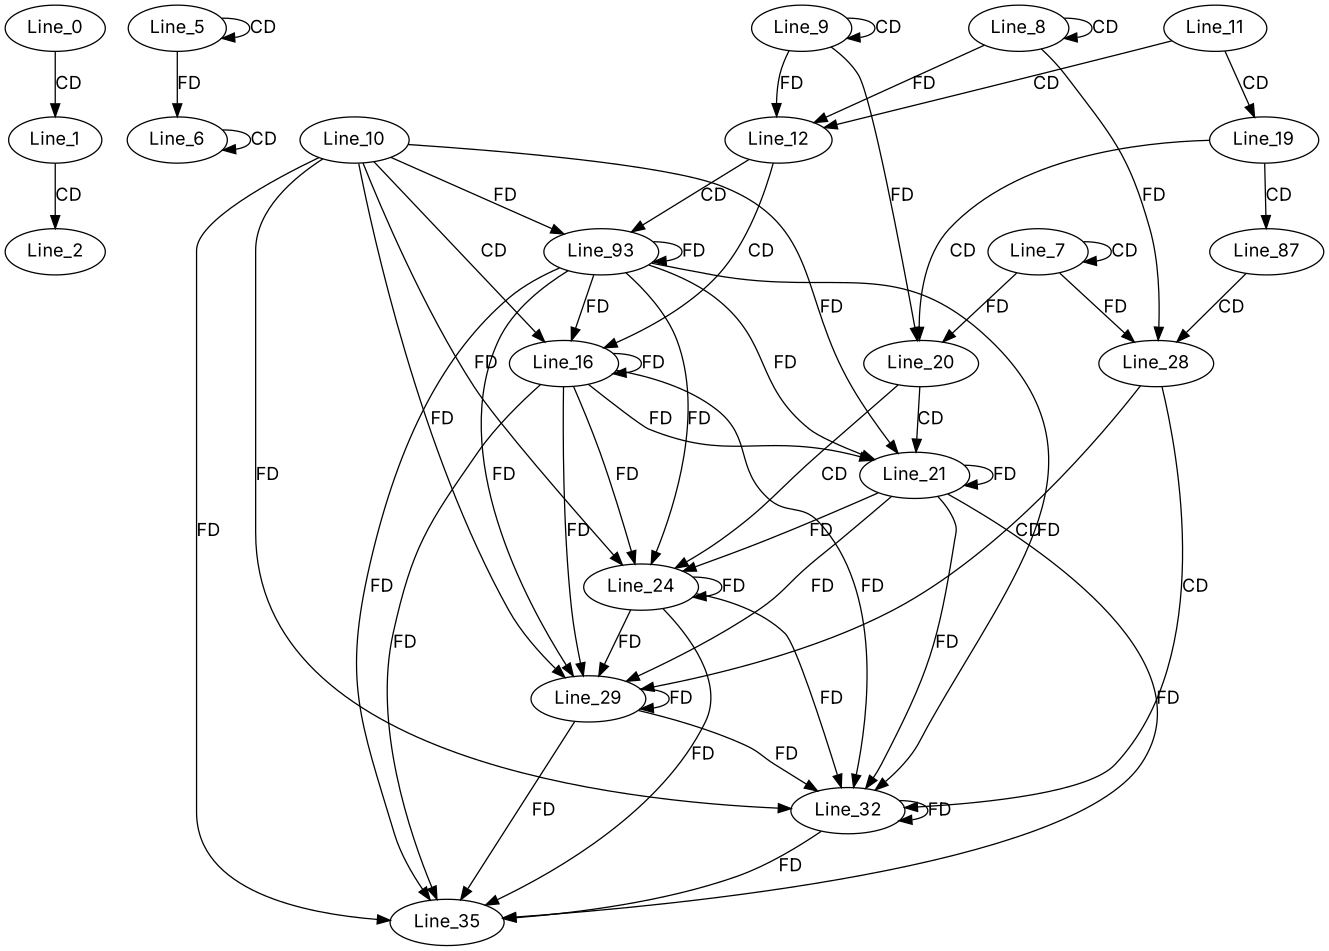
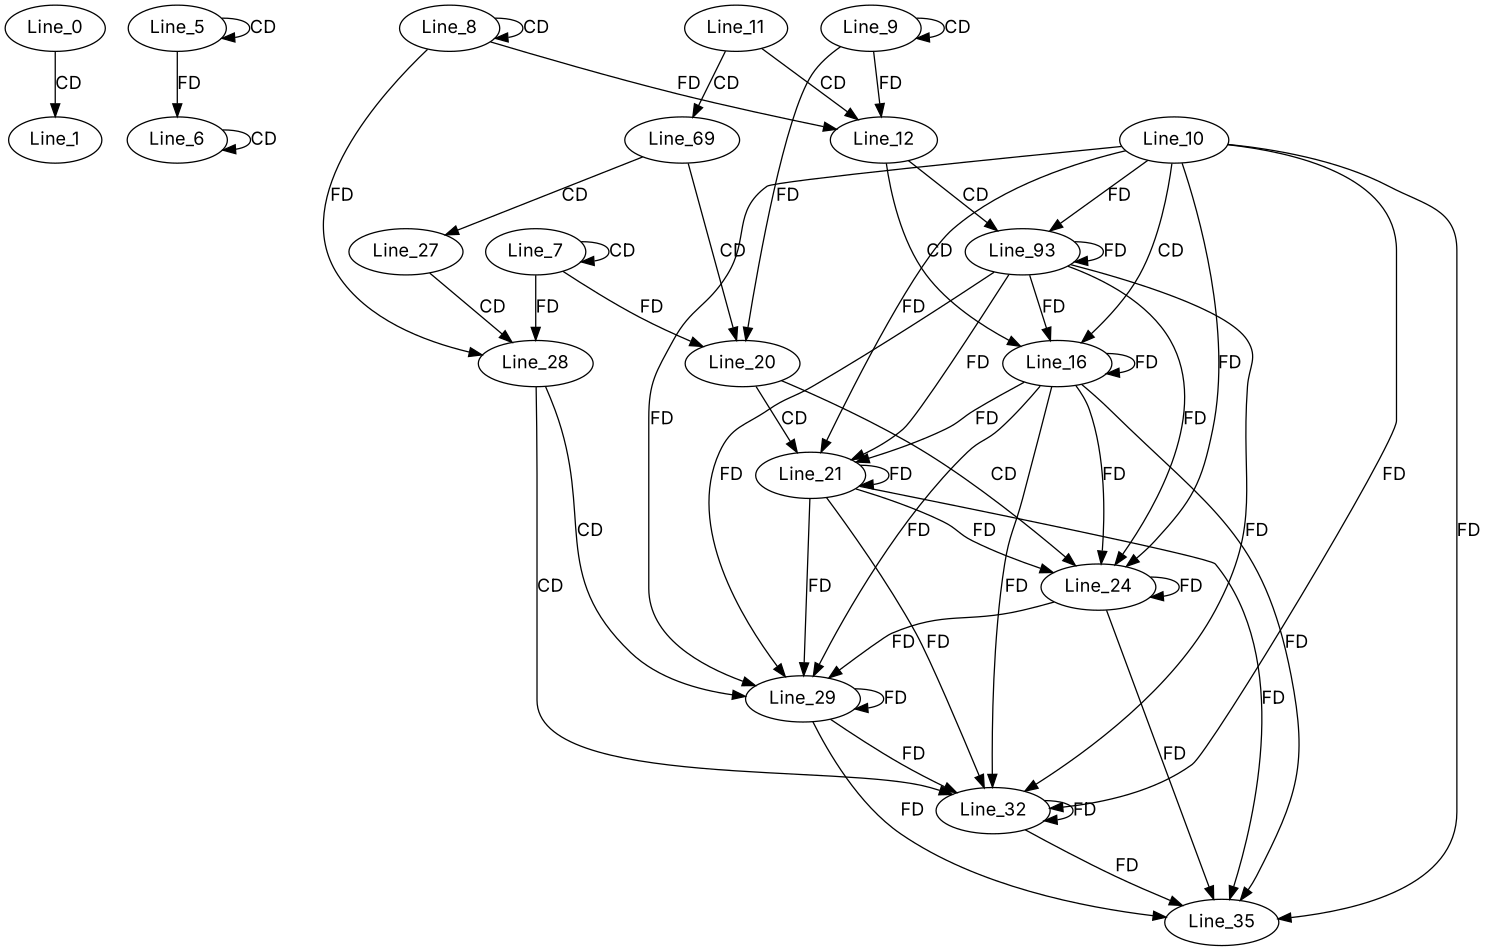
  digraph {
    fontname=Inter
    node [fontname=Inter]
    edge [fontname=Inter]
    Line_0
    Line_1
-   Line_2
    Line_5
    Line_6
    Line_7
    Line_20
    Line_28
    Line_21
    Line_24
    Line_29
    Line_32
    Line_8
    Line_12
    n15 [label=Line_93]
    Line_16
    Line_9
    Line_11
-   Line_19
-   Line_27 [label=Line_87]
+   Line_19 [label=Line_69]
+   Line_27
    Line_35
    Line_10
    Line_0 -> Line_1 [label=CD]
-   Line_1 -> Line_2 [label=CD]
    Line_5 -> Line_5 [label=CD]
    Line_5 -> Line_6 [label=FD]
    Line_6 -> Line_6 [label=CD]
    Line_7 -> Line_7 [label=CD]
    Line_7 -> Line_20 [label=FD]
    Line_7 -> Line_28 [label=FD]
    Line_20 -> Line_21 [label=CD]
    Line_20 -> Line_24 [label=CD]
    Line_28 -> Line_29 [label=CD]
    Line_28 -> Line_32 [label=CD]
    Line_21 -> Line_21 [label=FD]
    Line_21 -> Line_24 [label=FD]
    Line_21 -> Line_29 [label=FD]
    Line_21 -> Line_32 [label=FD]
    Line_21 -> Line_35 [label=FD]
    Line_24 -> Line_24 [label=FD]
    Line_24 -> Line_29 [label=FD]
-   Line_24 -> Line_32 [label=FD]
    Line_24 -> Line_35 [label=FD]
    Line_29 -> Line_29 [label=FD]
    Line_29 -> Line_32 [label=FD]
    Line_29 -> Line_35 [label=FD]
    Line_32 -> Line_32 [label=FD]
    Line_32 -> Line_35 [label=FD]
    Line_8 -> Line_28 [label=FD]
    Line_8 -> Line_8 [label=CD]
    Line_8 -> Line_12 [label=FD]
    Line_12 -> n15 [label=CD]
    Line_12 -> Line_16 [label=CD]
    n15 -> Line_21 [label=FD]
    n15 -> Line_24 [label=FD]
    n15 -> Line_29 [label=FD]
    n15 -> Line_32 [label=FD]
    n15 -> n15 [label=FD]
    n15 -> Line_16 [label=FD]
-   n15 -> Line_35 [label=FD]
    Line_16 -> Line_21 [label=FD]
    Line_16 -> Line_24 [label=FD]
    Line_16 -> Line_29 [label=FD]
    Line_16 -> Line_32 [label=FD]
    Line_16 -> Line_16 [label=FD]
    Line_16 -> Line_35 [label=FD]
    Line_9 -> Line_20 [label=FD]
    Line_9 -> Line_12 [label=FD]
    Line_9 -> Line_9 [label=CD]
    Line_11 -> Line_12 [label=CD]
    Line_11 -> Line_19 [label=CD]
    Line_19 -> Line_20 [label=CD]
    Line_19 -> Line_27 [label=CD]
    Line_27 -> Line_28 [label=CD]
    Line_10 -> Line_21 [label=FD]
    Line_10 -> Line_24 [label=FD]
    Line_10 -> Line_29 [label=FD]
    Line_10 -> Line_32 [label=FD]
    Line_10 -> n15 [label=FD]
    Line_10 -> Line_16 [label=CD]
    Line_10 -> Line_35 [label=FD]
  }
